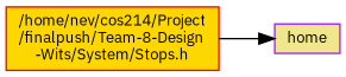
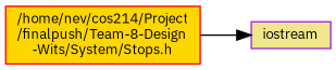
  digraph {
    rankdir=LR
    fontname="IBM Plex Sans"
    node [fontname="IBM Plex Sans" fontsize=10 shape=record style=filled]
    n1 [color=red fillcolor=gold fontcolor=black height=0.2 label="/home/nev/cos214/Project\l/finalpush/Team-8-Design\l-Wits/System/Stops.h" width=0.4]
-   n2 [color=purple fillcolor=khaki height=0.2 label=home width=0.4]
+   n2 [color=purple fillcolor=khaki height=0.2 label=iostream width=0.4]
    n1 -> n2 [color=black fontname="IBM Plex Sans" fontsize=10 labelfontname=Helvetica labelfontsize=10 style=solid]
  }
